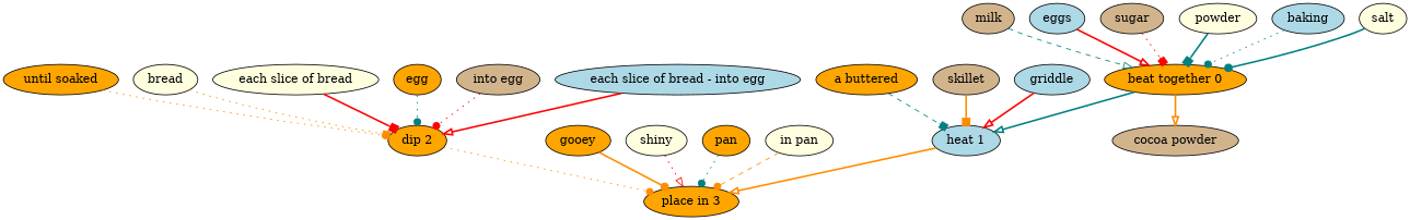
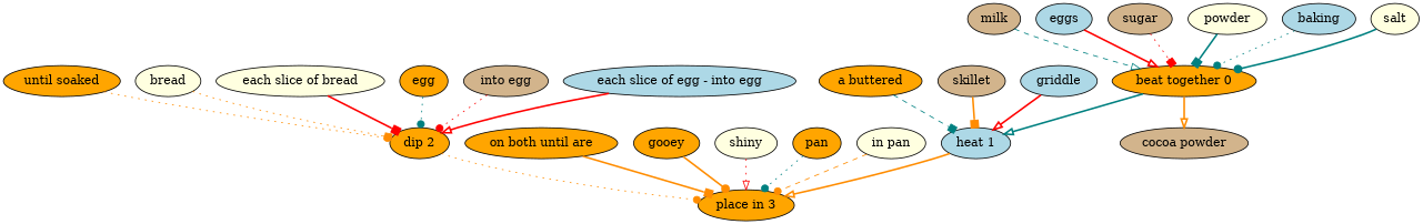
  digraph {
    node [fillcolor=orange style=filled]
    edge [arrowhead=dot color=darkorange style=bold]
    "heat 1" [fillcolor=lightblue]
    "beat together 0"
    "cocoa powder" [fillcolor=tan]
    "place in 3"
    milk [fillcolor=tan]
    eggs [fillcolor=lightblue]
    sugar [fillcolor=tan]
    powder [fillcolor=lightyellow]
    baking [fillcolor=lightblue]
    salt [fillcolor=lightyellow]
    "a buttered"
    skillet [fillcolor=tan]
    griddle [fillcolor=lightblue]
    "dip 2"
    "until soaked"
    bread [fillcolor=lightyellow]
    "each slice of bread" [fillcolor=lightyellow]
    egg
    "into egg" [fillcolor=tan]
-   "each slice of bread - into egg" [fillcolor=lightblue]
+   "each slice of bread - into egg" [fillcolor=lightblue label="each slice of egg - into egg"]
+   "on both until are"
    gooey
    shiny [fillcolor=lightyellow]
    pan
    "in pan" [fillcolor=lightyellow]
    "heat 1" -> "place in 3" [arrowhead=onormal]
    "beat together 0" -> "heat 1" [arrowhead=onormal color=teal]
    "beat together 0" -> "cocoa powder" [arrowhead=onormal]
    milk -> "beat together 0" [arrowhead=onormal color=teal style=dashed]
    eggs -> "beat together 0" [arrowhead=onormal color=red]
    sugar -> "beat together 0" [arrowhead=box color=red style=dotted]
    powder -> "beat together 0" [arrowhead=box color=teal]
    baking -> "beat together 0" [color=teal style=dotted]
    salt -> "beat together 0" [color=teal]
    "a buttered" -> "heat 1" [arrowhead=box color=teal style=dashed]
    skillet -> "heat 1" [arrowhead=box]
    griddle -> "heat 1" [arrowhead=onormal color=red]
    "dip 2" -> "place in 3" [style=dotted]
    "until soaked" -> "dip 2" [style=dotted]
    bread -> "dip 2" [arrowhead=box style=dotted]
    "each slice of bread" -> "dip 2" [arrowhead=box color=red]
    egg -> "dip 2" [color=teal style=dotted]
    "into egg" -> "dip 2" [color=red style=dotted]
    "each slice of bread - into egg" -> "dip 2" [arrowhead=onormal color=red]
+   "on both until are" -> "place in 3" [arrowhead=box]
    gooey -> "place in 3"
    shiny -> "place in 3" [arrowhead=onormal color=red style=dotted]
    pan -> "place in 3" [color=teal style=dotted]
    "in pan" -> "place in 3" [style=dashed]
  }
